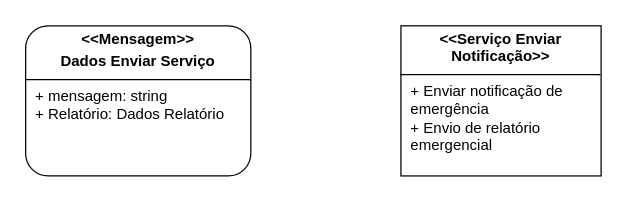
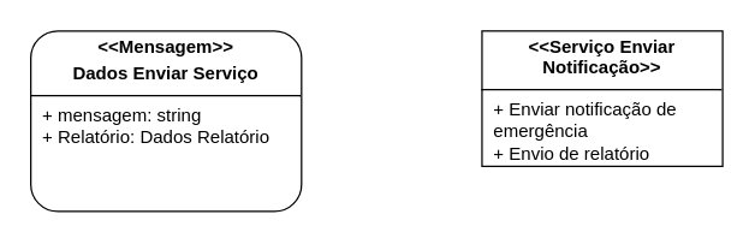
  <mxCell id="0" />
  <mxCell id="1" parent="0" />
  <mxCell id="2" value="&lt;p style=&quot;margin: 4px 0px 0px; text-align: center;&quot;&gt;&lt;b style=&quot;&quot;&gt;&amp;lt;&amp;lt;Mensagem&amp;gt;&amp;gt;&lt;/b&gt;&lt;/p&gt;&lt;p style=&quot;margin: 4px 0px 0px; text-align: center;&quot;&gt;&lt;b style=&quot;&quot;&gt;Dados Enviar Serviço&lt;/b&gt;&lt;/p&gt;&lt;hr size=&quot;1&quot; style=&quot;border-style:solid;&quot;&gt;&lt;p style=&quot;margin:0px;margin-left:8px;&quot;&gt;+ mensagem: string&lt;/p&gt;&lt;p style=&quot;margin:0px;margin-left:8px;&quot;&gt;+ Relatório: Dados Relatório&lt;/p&gt;" style="verticalAlign=top;align=left;overflow=fill;html=1;whiteSpace=wrap;rounded=1;" vertex="1" parent="1"><mxGeometry x="20" y="20" width="180" height="120" as="geometry" /></mxCell>
- <mxCell id="3" value="&lt;p style=&quot;margin: 4px 0px 0px; text-align: center;&quot;&gt;&lt;b style=&quot;&quot;&gt;&amp;lt;&amp;lt;Serviço Enviar Notificação&amp;gt;&amp;gt;&lt;/b&gt;&lt;/p&gt;&lt;hr size=&quot;1&quot; style=&quot;border-style:solid;&quot;&gt;&lt;p style=&quot;margin:0px;margin-left:8px;&quot;&gt;+ Enviar notificação de emergência&lt;/p&gt;&lt;p style=&quot;margin:0px;margin-left:8px;&quot;&gt;+ Envio de relatório emergencial&lt;/p&gt;" style="verticalAlign=top;align=left;overflow=fill;html=1;whiteSpace=wrap;" vertex="1" parent="1"><mxGeometry x="320" y="20" width="160" height="120" as="geometry" /></mxCell>
+ <mxCell id="3" value="&lt;p style=&quot;margin: 4px 0px 0px; text-align: center;&quot;&gt;&lt;b style=&quot;&quot;&gt;&amp;lt;&amp;lt;Serviço Enviar Notificação&amp;gt;&amp;gt;&lt;/b&gt;&lt;/p&gt;&lt;hr size=&quot;1&quot; style=&quot;border-style:solid;&quot;&gt;&lt;p style=&quot;margin:0px;margin-left:8px;&quot;&gt;+ Enviar notificação de emergência&lt;/p&gt;&lt;p style=&quot;margin:0px;margin-left:8px;&quot;&gt;+ Envio de relatório emergencial&lt;/p&gt;" style="verticalAlign=top;align=left;overflow=fill;html=1;whiteSpace=wrap;" vertex="1" parent="1"><mxGeometry x="320" y="20" width="160" height="90" as="geometry" /></mxCell>
